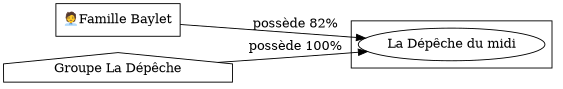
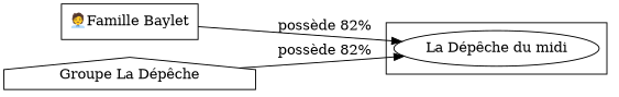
  digraph {
    rankdir=LR
    n1 [label="🧑‍💼Famille Baylet" shape=box]
    n2 [label="La Dépêche du midi"]
    n3 [label="Groupe La Dépêche" shape=house]
    subgraph sub_1 {
      n1
    }
    subgraph cluster_2 {
      n2
    }
    n1 -> n2 [label="possède 82%"]
-   n3 -> n2 [label="possède 100%"]
+   n3 -> n2 [label="possède 82%"]
  }
